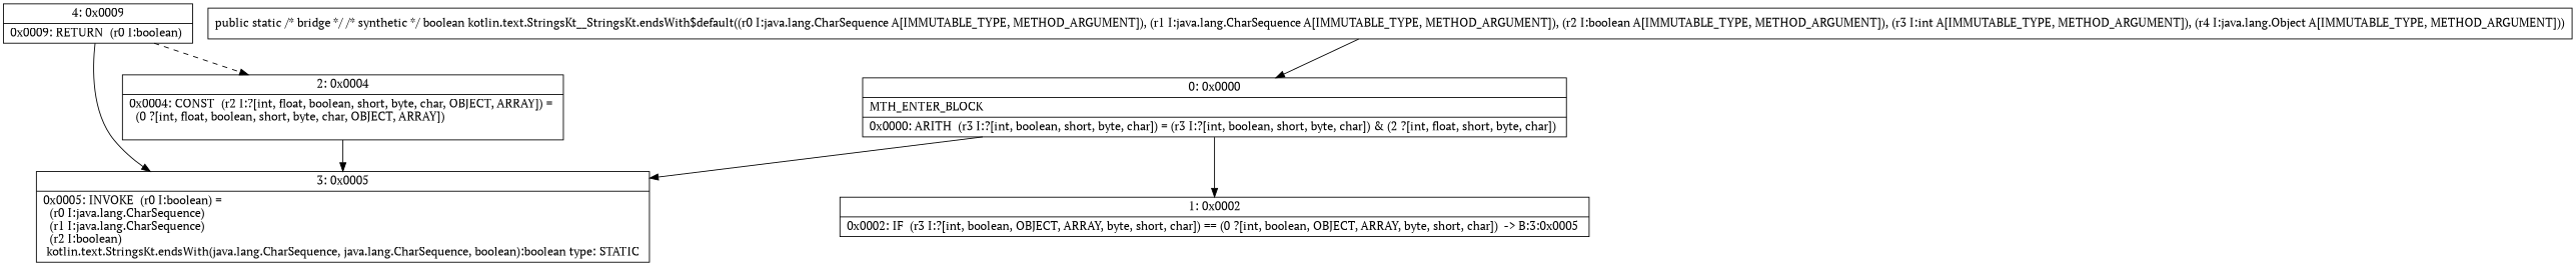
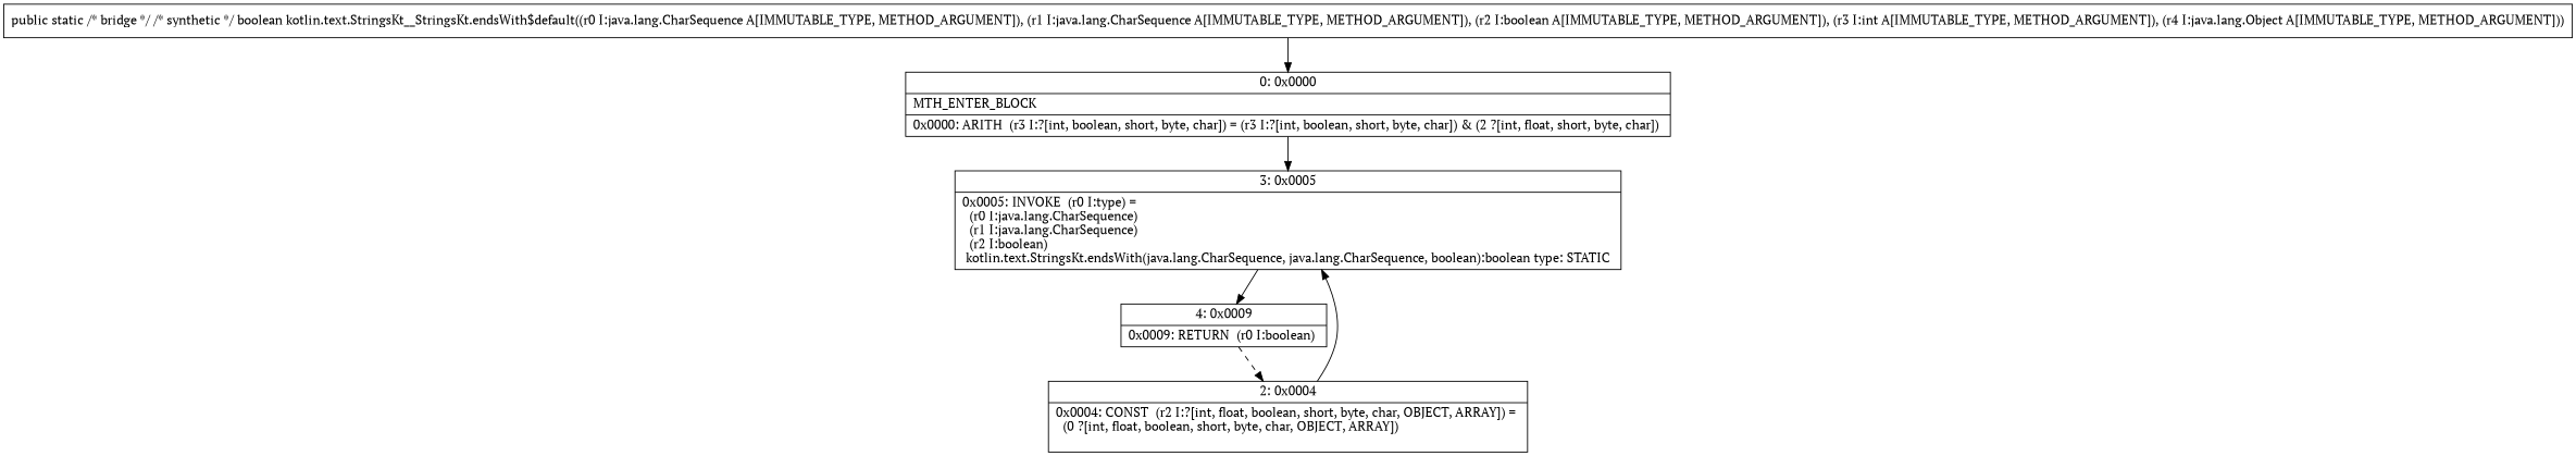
  digraph {
    fontname="PT Serif"
    node [fontname="PT Serif" shape=record]
    edge [fontname="PT Serif"]
    n1 [label="{0\:\ 0x0000|MTH_ENTER_BLOCK\l|0x0000: ARITH  (r3 I:?[int, boolean, short, byte, char]) = (r3 I:?[int, boolean, short, byte, char]) & (2 ?[int, float, short, byte, char]) \l}"]
-   n2 [label="{1\:\ 0x0002|0x0002: IF  (r3 I:?[int, boolean, OBJECT, ARRAY, byte, short, char]) == (0 ?[int, boolean, OBJECT, ARRAY, byte, short, char])  \-\> B:3:0x0005 \l}"]
-   n3 [label="{3\:\ 0x0005|0x0005: INVOKE  (r0 I:boolean) = \l  (r0 I:java.lang.CharSequence)\l  (r1 I:java.lang.CharSequence)\l  (r2 I:boolean)\l kotlin.text.StringsKt.endsWith(java.lang.CharSequence, java.lang.CharSequence, boolean):boolean type: STATIC \l}"]
+   n3 [label="{3\:\ 0x0005|0x0005: INVOKE  (r0 I:type) = \l  (r0 I:java.lang.CharSequence)\l  (r1 I:java.lang.CharSequence)\l  (r2 I:boolean)\l kotlin.text.StringsKt.endsWith(java.lang.CharSequence, java.lang.CharSequence, boolean):boolean type: STATIC \l}"]
    n4 [label="{2\:\ 0x0004|0x0004: CONST  (r2 I:?[int, float, boolean, short, byte, char, OBJECT, ARRAY]) = \l  (0 ?[int, float, boolean, short, byte, char, OBJECT, ARRAY])\l \l}"]
    n5 [label="{4\:\ 0x0009|0x0009: RETURN  (r0 I:boolean) \l}"]
    n6 [label="{public static \/* bridge *\/ \/* synthetic *\/ boolean kotlin.text.StringsKt__StringsKt.endsWith$default((r0 I:java.lang.CharSequence A[IMMUTABLE_TYPE, METHOD_ARGUMENT]), (r1 I:java.lang.CharSequence A[IMMUTABLE_TYPE, METHOD_ARGUMENT]), (r2 I:boolean A[IMMUTABLE_TYPE, METHOD_ARGUMENT]), (r3 I:int A[IMMUTABLE_TYPE, METHOD_ARGUMENT]), (r4 I:java.lang.Object A[IMMUTABLE_TYPE, METHOD_ARGUMENT])) }"]
-   n1 -> n2
    n1 -> n3
-   n5 -> n3
+   n3 -> n5
    n4 -> n3
    n5 -> n4 [style=dashed]
    n6 -> n1
  }
